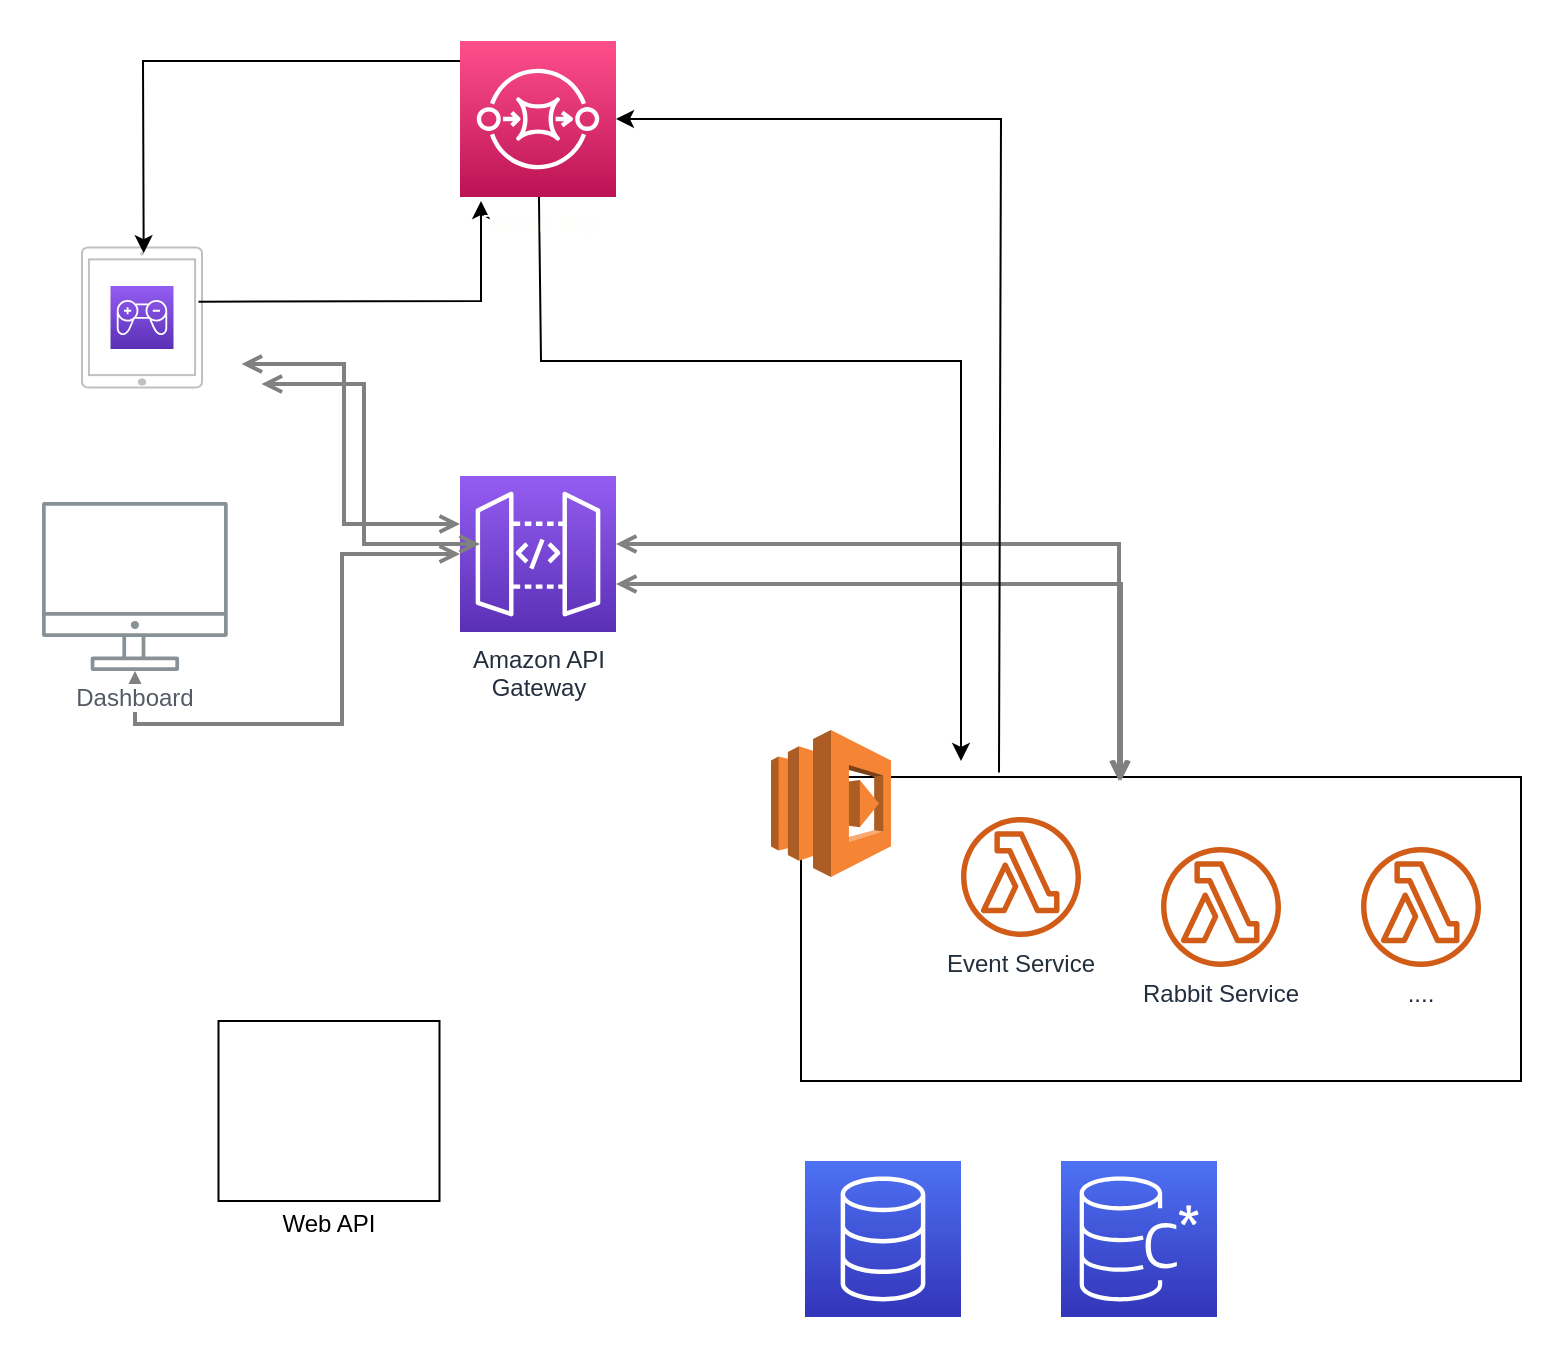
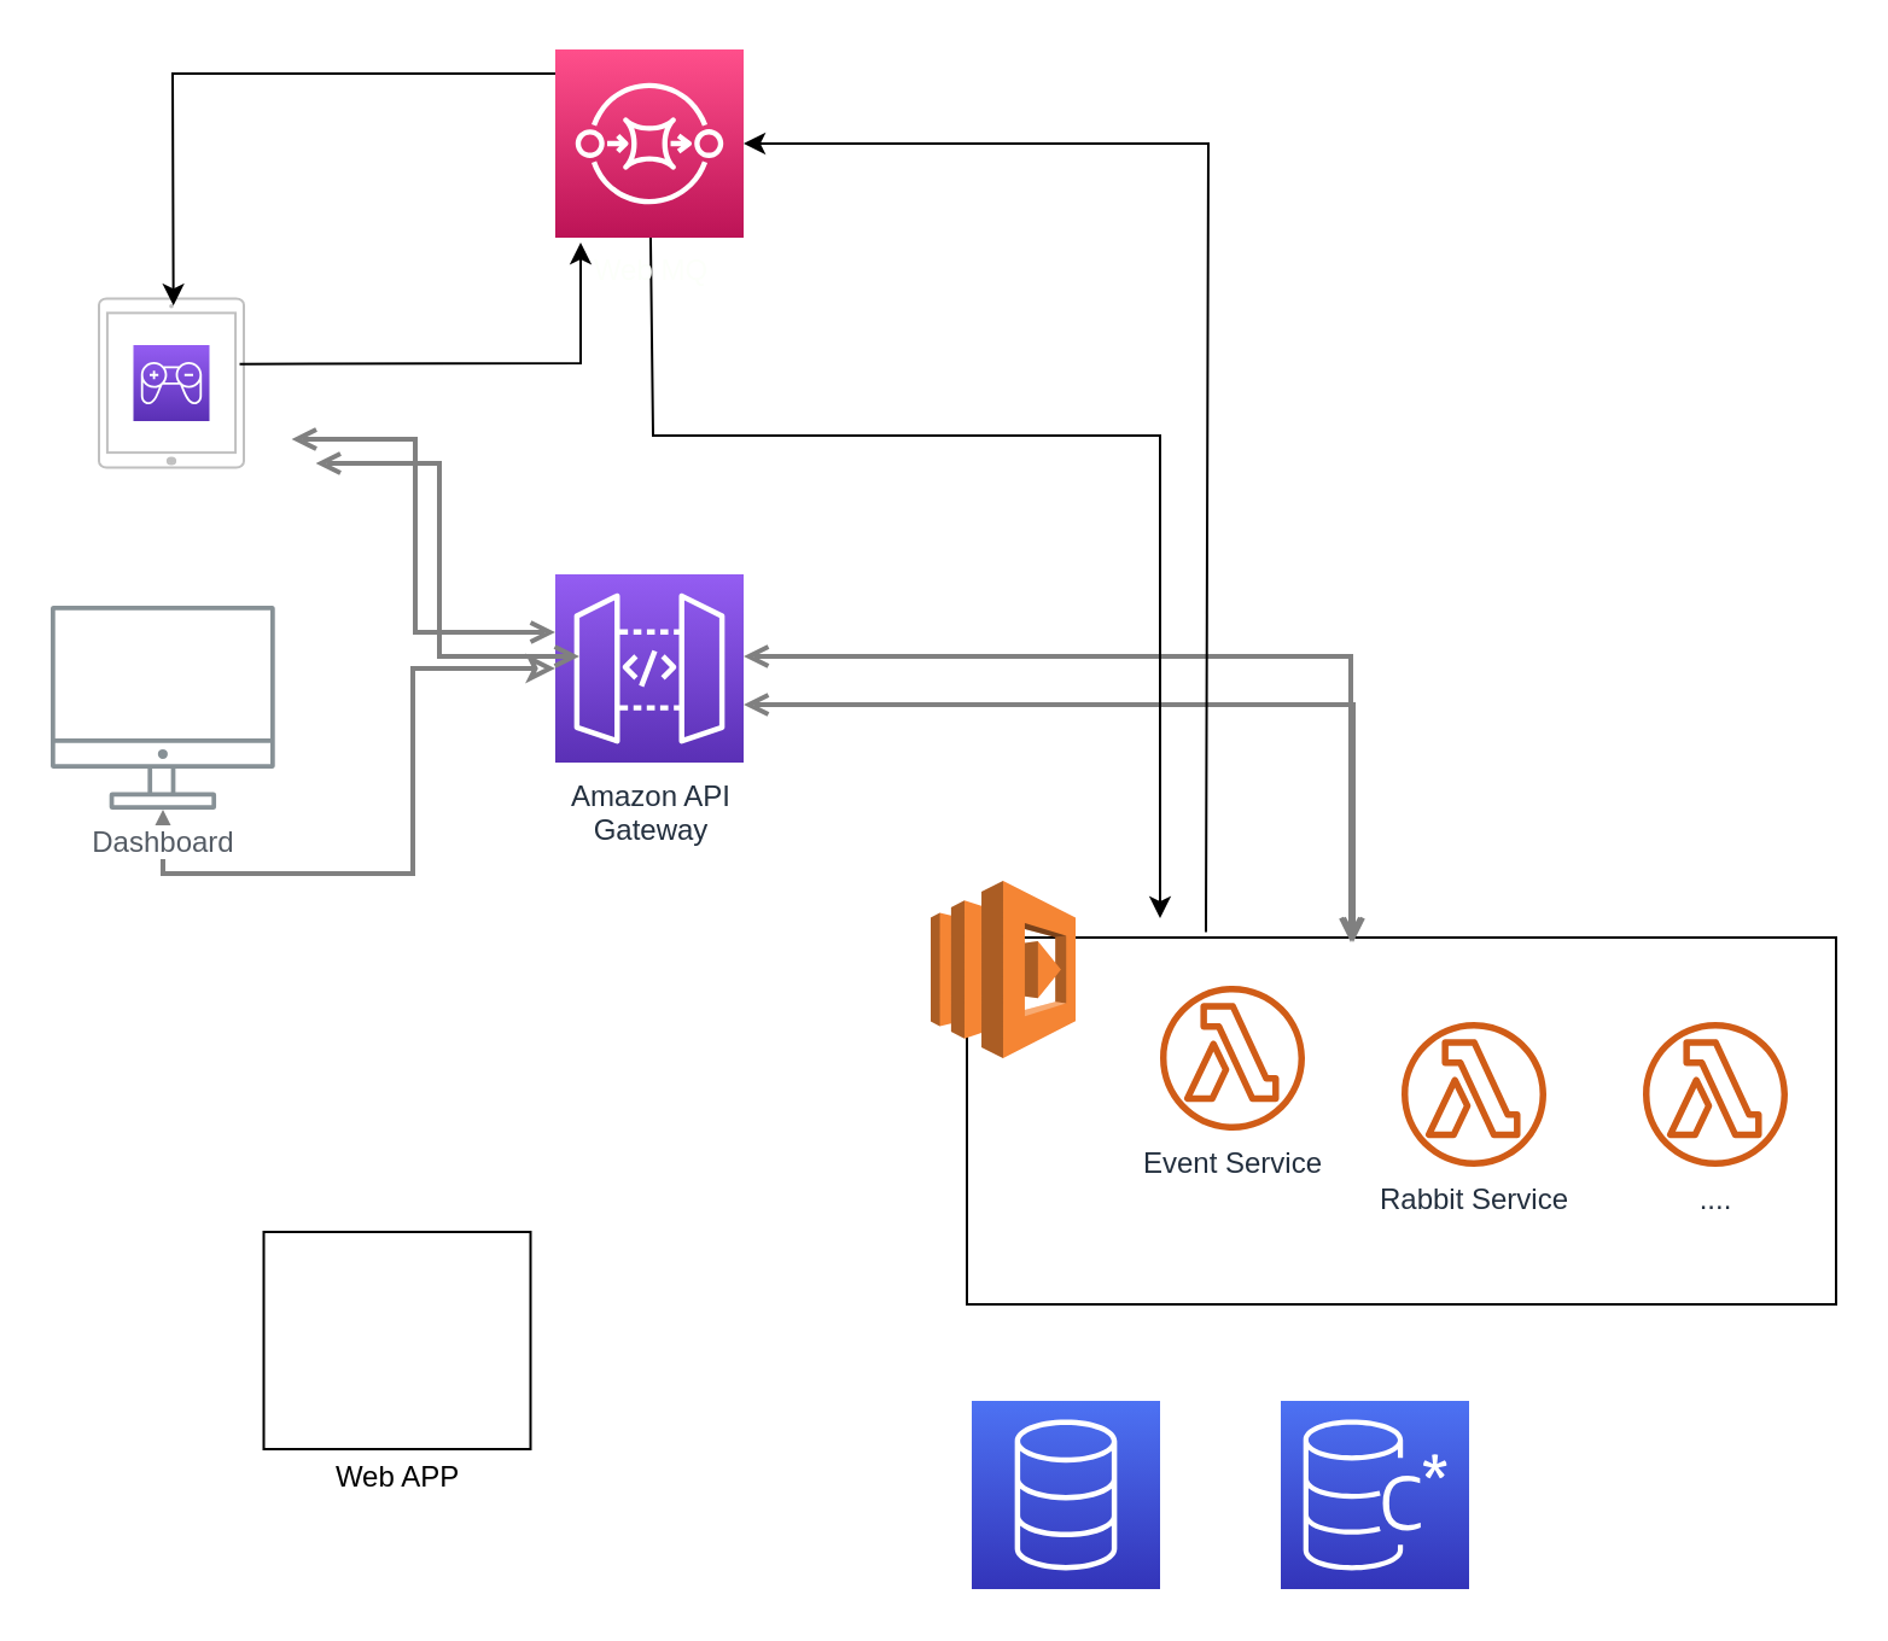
  <mxCell id="0" />
  <mxCell id="1" parent="0" />
  <mxCell id="2" value="" style="rounded=0;whiteSpace=wrap;html=1;labelBackgroundColor=#FCFFFA;fontColor=#FCFFFA;" vertex="1" parent="1"><mxGeometry x="108.75" y="510" width="110.5" height="90" as="geometry" /></mxCell>
  <mxCell id="3" value="" style="rounded=0;whiteSpace=wrap;html=1;labelBackgroundColor=#FCFFFA;fontColor=#FCFFFA;" vertex="1" parent="1"><mxGeometry x="400" y="388" width="360" height="152" as="geometry" /></mxCell>
  <mxCell id="4" value="" style="html=1;verticalLabelPosition=bottom;labelBackgroundColor=#ffffff;verticalAlign=top;shadow=0;dashed=0;strokeWidth=1;shape=mxgraph.ios7.misc.ipad13inch;strokeColor=#c0c0c0;" vertex="1" parent="1"><mxGeometry x="40.5" y="123.25" width="60" height="70" as="geometry" /></mxCell>
- <mxCell id="5" style="edgeStyle=orthogonalEdgeStyle;rounded=0;orthogonalLoop=1;jettySize=auto;html=1;startArrow=open;startFill=0;endArrow=open;endFill=0;strokeWidth=2;strokeColor=#808080;" parent="1" source="9" target="10" edge="1"><mxGeometry relative="1" as="geometry"><Array as="points"><mxPoint x="170.5" y="361.5" /><mxPoint x="170.5" y="276.5" /></Array></mxGeometry></mxCell>
+ <mxCell id="5" style="edgeStyle=orthogonalEdgeStyle;rounded=0;orthogonalLoop=1;jettySize=auto;html=1;startArrow=open;startFill=0;endArrow=classic;endFill=0;strokeWidth=2;strokeColor=#808080;" parent="1" source="9" target="10" edge="1"><mxGeometry relative="1" as="geometry"><Array as="points"><mxPoint x="170.5" y="361.5" /><mxPoint x="170.5" y="276.5" /></Array></mxGeometry></mxCell>
  <mxCell id="6" style="edgeStyle=orthogonalEdgeStyle;rounded=0;orthogonalLoop=1;jettySize=auto;html=1;startArrow=open;startFill=0;endArrow=open;endFill=0;strokeWidth=2;strokeColor=#808080;" parent="1" target="10" edge="1"><mxGeometry relative="1" as="geometry"><Array as="points"><mxPoint x="171.5" y="181.5" /><mxPoint x="171.5" y="261.5" /></Array><mxPoint x="120.285" y="181.5" as="sourcePoint" /></mxGeometry></mxCell>
  <mxCell id="7" style="edgeStyle=orthogonalEdgeStyle;rounded=0;orthogonalLoop=1;jettySize=auto;html=1;startArrow=open;startFill=0;endArrow=open;endFill=0;strokeWidth=2;strokeColor=#808080;" parent="1" source="10" edge="1"><mxGeometry relative="1" as="geometry"><Array as="points"><mxPoint x="370.5" y="291.5" /><mxPoint x="370.5" y="291.5" /></Array><mxPoint x="560" y="390" as="targetPoint" /></mxGeometry></mxCell>
  <mxCell id="8" style="edgeStyle=orthogonalEdgeStyle;rounded=0;orthogonalLoop=1;jettySize=auto;html=1;startArrow=open;startFill=0;endArrow=open;endFill=0;strokeWidth=2;strokeColor=#808080;" parent="1" source="10" edge="1"><mxGeometry relative="1" as="geometry"><mxPoint x="317.5" y="286.5" as="sourcePoint" /><mxPoint x="559" y="390" as="targetPoint" /><Array as="points"><mxPoint x="370.5" y="271.5" /><mxPoint x="370.5" y="271.5" /></Array></mxGeometry></mxCell>
  <mxCell id="9" value="Dashboard" style="outlineConnect=0;gradientColor=none;fontColor=#545B64;strokeColor=none;fillColor=#879196;dashed=0;verticalLabelPosition=bottom;verticalAlign=top;align=center;html=1;fontSize=12;fontStyle=0;aspect=fixed;shape=mxgraph.aws4.illustration_desktop;pointerEvents=1;labelBackgroundColor=#ffffff;" parent="1" vertex="1"><mxGeometry x="20.5" y="250.5" width="92.86" height="84.5" as="geometry" /></mxCell>
  <mxCell id="10" value="Amazon API&lt;br&gt;Gateway&lt;br&gt;" style="outlineConnect=0;fontColor=#232F3E;gradientColor=#945DF2;gradientDirection=north;fillColor=#5A30B5;strokeColor=#ffffff;dashed=0;verticalLabelPosition=bottom;verticalAlign=top;align=center;html=1;fontSize=12;fontStyle=0;aspect=fixed;shape=mxgraph.aws4.resourceIcon;resIcon=mxgraph.aws4.api_gateway;labelBackgroundColor=#ffffff;" parent="1" vertex="1"><mxGeometry x="229.5" y="237.5" width="78" height="78" as="geometry" /></mxCell>
  <mxCell id="11" style="edgeStyle=none;rounded=0;orthogonalLoop=1;jettySize=auto;html=1;entryX=1;entryY=0.5;entryDx=0;entryDy=0;entryPerimeter=0;fontColor=#FCFFFA;exitX=0.275;exitY=-0.015;exitDx=0;exitDy=0;exitPerimeter=0;" edge="1" parent="1" source="3" target="18"><mxGeometry relative="1" as="geometry"><Array as="points"><mxPoint x="500" y="59" /></Array></mxGeometry></mxCell>
  <mxCell id="12" value="Event Service" style="outlineConnect=0;fontColor=#232F3E;gradientColor=none;fillColor=#D05C17;strokeColor=none;dashed=0;verticalLabelPosition=bottom;verticalAlign=top;align=center;html=1;fontSize=12;fontStyle=0;aspect=fixed;pointerEvents=1;shape=mxgraph.aws4.lambda_function;labelBackgroundColor=#ffffff;" parent="1" vertex="1"><mxGeometry x="480" y="408" width="60" height="60" as="geometry" /></mxCell>
  <mxCell id="13" value="" style="sketch=0;points=[[0,0,0],[0.25,0,0],[0.5,0,0],[0.75,0,0],[1,0,0],[0,1,0],[0.25,1,0],[0.5,1,0],[0.75,1,0],[1,1,0],[0,0.25,0],[0,0.5,0],[0,0.75,0],[1,0.25,0],[1,0.5,0],[1,0.75,0]];outlineConnect=0;fontColor=#232F3E;gradientColor=#945DF2;gradientDirection=north;fillColor=#5A30B5;strokeColor=#ffffff;dashed=0;verticalLabelPosition=bottom;verticalAlign=top;align=center;html=1;fontSize=12;fontStyle=0;aspect=fixed;shape=mxgraph.aws4.resourceIcon;resIcon=mxgraph.aws4.game_tech2;" vertex="1" parent="1"><mxGeometry x="54.75" y="142.5" width="31.5" height="31.5" as="geometry" /></mxCell>
  <mxCell id="14" style="edgeStyle=none;rounded=0;orthogonalLoop=1;jettySize=auto;html=1;exitX=0.971;exitY=0.387;exitDx=0;exitDy=0;exitPerimeter=0;" edge="1" parent="1" source="4"><mxGeometry relative="1" as="geometry"><mxPoint x="300" y="57" as="sourcePoint" /><mxPoint x="240" y="100" as="targetPoint" /><Array as="points"><mxPoint x="240" y="150" /></Array></mxGeometry></mxCell>
  <mxCell id="15" style="edgeStyle=orthogonalEdgeStyle;rounded=0;orthogonalLoop=1;jettySize=auto;html=1;startArrow=open;startFill=0;endArrow=open;endFill=0;strokeWidth=2;strokeColor=#808080;" edge="1" parent="1"><mxGeometry relative="1" as="geometry"><Array as="points"><mxPoint x="181.5" y="191.5" /><mxPoint x="181.5" y="271.5" /></Array><mxPoint x="130.285" y="191.5" as="sourcePoint" /><mxPoint x="239.5" y="271.474" as="targetPoint" /></mxGeometry></mxCell>
  <mxCell id="16" value="" style="edgeStyle=none;rounded=0;orthogonalLoop=1;jettySize=auto;html=1;entryX=0.514;entryY=0.041;entryDx=0;entryDy=0;entryPerimeter=0;" edge="1" parent="1" target="4"><mxGeometry relative="1" as="geometry"><mxPoint x="230" y="30" as="sourcePoint" /><mxPoint x="296.5" y="76.5" as="targetPoint" /><Array as="points"><mxPoint x="71" y="30" /></Array></mxGeometry></mxCell>
  <mxCell id="17" style="edgeStyle=none;rounded=0;orthogonalLoop=1;jettySize=auto;html=1;fontColor=#FCFFFA;" edge="1" parent="1" source="18"><mxGeometry relative="1" as="geometry"><mxPoint x="480" y="380" as="targetPoint" /><Array as="points"><mxPoint x="270" y="180" /><mxPoint x="480" y="180" /></Array></mxGeometry></mxCell>
- <mxCell id="18" value="&lt;font color=&quot;#fcfffa&quot;&gt;Rabbit MQ&lt;br&gt;&lt;br&gt;&lt;/font&gt;" style="sketch=0;points=[[0,0,0],[0.25,0,0],[0.5,0,0],[0.75,0,0],[1,0,0],[0,1,0],[0.25,1,0],[0.5,1,0],[0.75,1,0],[1,1,0],[0,0.25,0],[0,0.5,0],[0,0.75,0],[1,0.25,0],[1,0.5,0],[1,0.75,0]];outlineConnect=0;fontColor=#232F3E;gradientColor=#FF4F8B;gradientDirection=north;fillColor=#BC1356;strokeColor=#ffffff;dashed=0;verticalLabelPosition=bottom;verticalAlign=top;align=center;html=1;fontSize=12;fontStyle=0;aspect=fixed;shape=mxgraph.aws4.resourceIcon;resIcon=mxgraph.aws4.sqs;" vertex="1" parent="1"><mxGeometry x="229.5" y="20" width="78" height="78" as="geometry" /></mxCell>
+ <mxCell id="18" value="&lt;font color=&quot;#fcfffa&quot;&gt;Web MQ&lt;br&gt;&lt;br&gt;&lt;/font&gt;" style="sketch=0;points=[[0,0,0],[0.25,0,0],[0.5,0,0],[0.75,0,0],[1,0,0],[0,1,0],[0.25,1,0],[0.5,1,0],[0.75,1,0],[1,1,0],[0,0.25,0],[0,0.5,0],[0,0.75,0],[1,0.25,0],[1,0.5,0],[1,0.75,0]];outlineConnect=0;fontColor=#232F3E;gradientColor=#FF4F8B;gradientDirection=north;fillColor=#BC1356;strokeColor=#ffffff;dashed=0;verticalLabelPosition=bottom;verticalAlign=top;align=center;html=1;fontSize=12;fontStyle=0;aspect=fixed;shape=mxgraph.aws4.resourceIcon;resIcon=mxgraph.aws4.sqs;" vertex="1" parent="1"><mxGeometry x="229.5" y="20" width="78" height="78" as="geometry" /></mxCell>
  <mxCell id="19" value="" style="sketch=0;points=[[0,0,0],[0.25,0,0],[0.5,0,0],[0.75,0,0],[1,0,0],[0,1,0],[0.25,1,0],[0.5,1,0],[0.75,1,0],[1,1,0],[0,0.25,0],[0,0.5,0],[0,0.75,0],[1,0.25,0],[1,0.5,0],[1,0.75,0]];outlineConnect=0;fontColor=#232F3E;gradientColor=#4D72F3;gradientDirection=north;fillColor=#3334B9;strokeColor=#ffffff;dashed=0;verticalLabelPosition=bottom;verticalAlign=top;align=center;html=1;fontSize=12;fontStyle=0;aspect=fixed;shape=mxgraph.aws4.resourceIcon;resIcon=mxgraph.aws4.database;labelBackgroundColor=#FCFFFA;" vertex="1" parent="1"><mxGeometry x="402" y="580" width="78" height="78" as="geometry" /></mxCell>
  <mxCell id="20" value="" style="sketch=0;points=[[0,0,0],[0.25,0,0],[0.5,0,0],[0.75,0,0],[1,0,0],[0,1,0],[0.25,1,0],[0.5,1,0],[0.75,1,0],[1,1,0],[0,0.25,0],[0,0.5,0],[0,0.75,0],[1,0.25,0],[1,0.5,0],[1,0.75,0]];outlineConnect=0;fontColor=#232F3E;gradientColor=#4D72F3;gradientDirection=north;fillColor=#3334B9;strokeColor=#ffffff;dashed=0;verticalLabelPosition=bottom;verticalAlign=top;align=center;html=1;fontSize=12;fontStyle=0;aspect=fixed;shape=mxgraph.aws4.resourceIcon;resIcon=mxgraph.aws4.managed_apache_cassandra_service;labelBackgroundColor=#FCFFFA;" vertex="1" parent="1"><mxGeometry x="530" y="580" width="78" height="78" as="geometry" /></mxCell>
  <mxCell id="21" value="" style="outlineConnect=0;dashed=0;verticalLabelPosition=bottom;verticalAlign=top;align=center;html=1;shape=mxgraph.aws3.lambda;fillColor=#F58534;gradientColor=none;labelBackgroundColor=#FCFFFA;fontColor=#FCFFFA;" vertex="1" parent="1"><mxGeometry x="385" y="364.5" width="60" height="73.5" as="geometry" /></mxCell>
  <mxCell id="22" value="Rabbit Service" style="outlineConnect=0;fontColor=#232F3E;gradientColor=none;fillColor=#D05C17;strokeColor=none;dashed=0;verticalLabelPosition=bottom;verticalAlign=top;align=center;html=1;fontSize=12;fontStyle=0;aspect=fixed;pointerEvents=1;shape=mxgraph.aws4.lambda_function;labelBackgroundColor=#ffffff;" vertex="1" parent="1"><mxGeometry x="580" y="423" width="60" height="60" as="geometry" /></mxCell>
  <mxCell id="23" value="...." style="outlineConnect=0;fontColor=#232F3E;gradientColor=none;fillColor=#D05C17;strokeColor=none;dashed=0;verticalLabelPosition=bottom;verticalAlign=top;align=center;html=1;fontSize=12;fontStyle=0;aspect=fixed;pointerEvents=1;shape=mxgraph.aws4.lambda_function;labelBackgroundColor=#ffffff;" vertex="1" parent="1"><mxGeometry x="680" y="423" width="60" height="60" as="geometry" /></mxCell>
- <mxCell id="24" value="&lt;font color=&quot;#000000&quot;&gt;Web API&lt;/font&gt;" style="shape=image;html=1;verticalAlign=top;verticalLabelPosition=bottom;labelBackgroundColor=#ffffff;imageAspect=0;aspect=fixed;image=https://cdn1.iconfinder.com/data/icons/ionicons-fill-vol-2/512/logo-vue-128.png;fontColor=#FCFFFA;" vertex="1" parent="1"><mxGeometry x="120" y="510" width="88" height="88" as="geometry" /></mxCell>
+ <mxCell id="24" value="&lt;font color=&quot;#000000&quot;&gt;Web APP&lt;/font&gt;" style="shape=image;html=1;verticalAlign=top;verticalLabelPosition=bottom;labelBackgroundColor=#ffffff;imageAspect=0;aspect=fixed;image=https://cdn1.iconfinder.com/data/icons/ionicons-fill-vol-2/512/logo-vue-128.png;fontColor=#FCFFFA;" vertex="1" parent="1"><mxGeometry x="120" y="510" width="88" height="88" as="geometry" /></mxCell>
